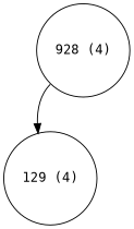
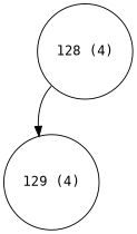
  digraph {
    fontname="DejaVu Sans Mono"
    node [fontname="DejaVu Sans Mono" shape=circle]
-   n1 [label="928 (4)" width=0.5]
+   n1 [label="128 (4)" width=0.5]
    n2 [label="129 (4)" width=0.5]
    n1 -> n2 [tailport=sw fontname="DejaVu Sans Mono"]
  }
